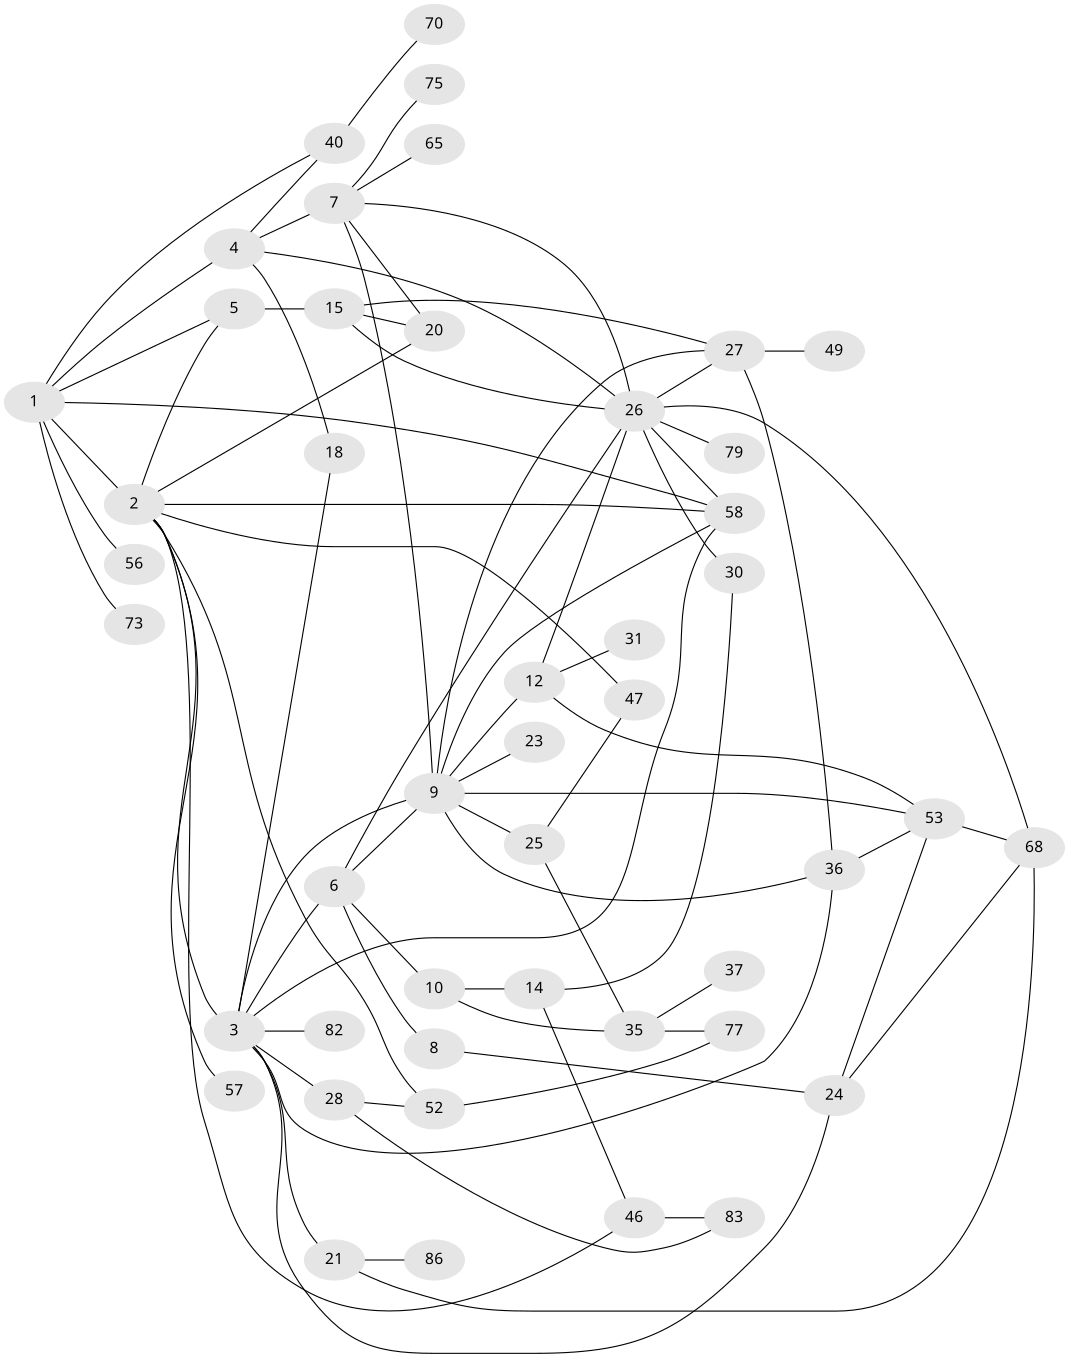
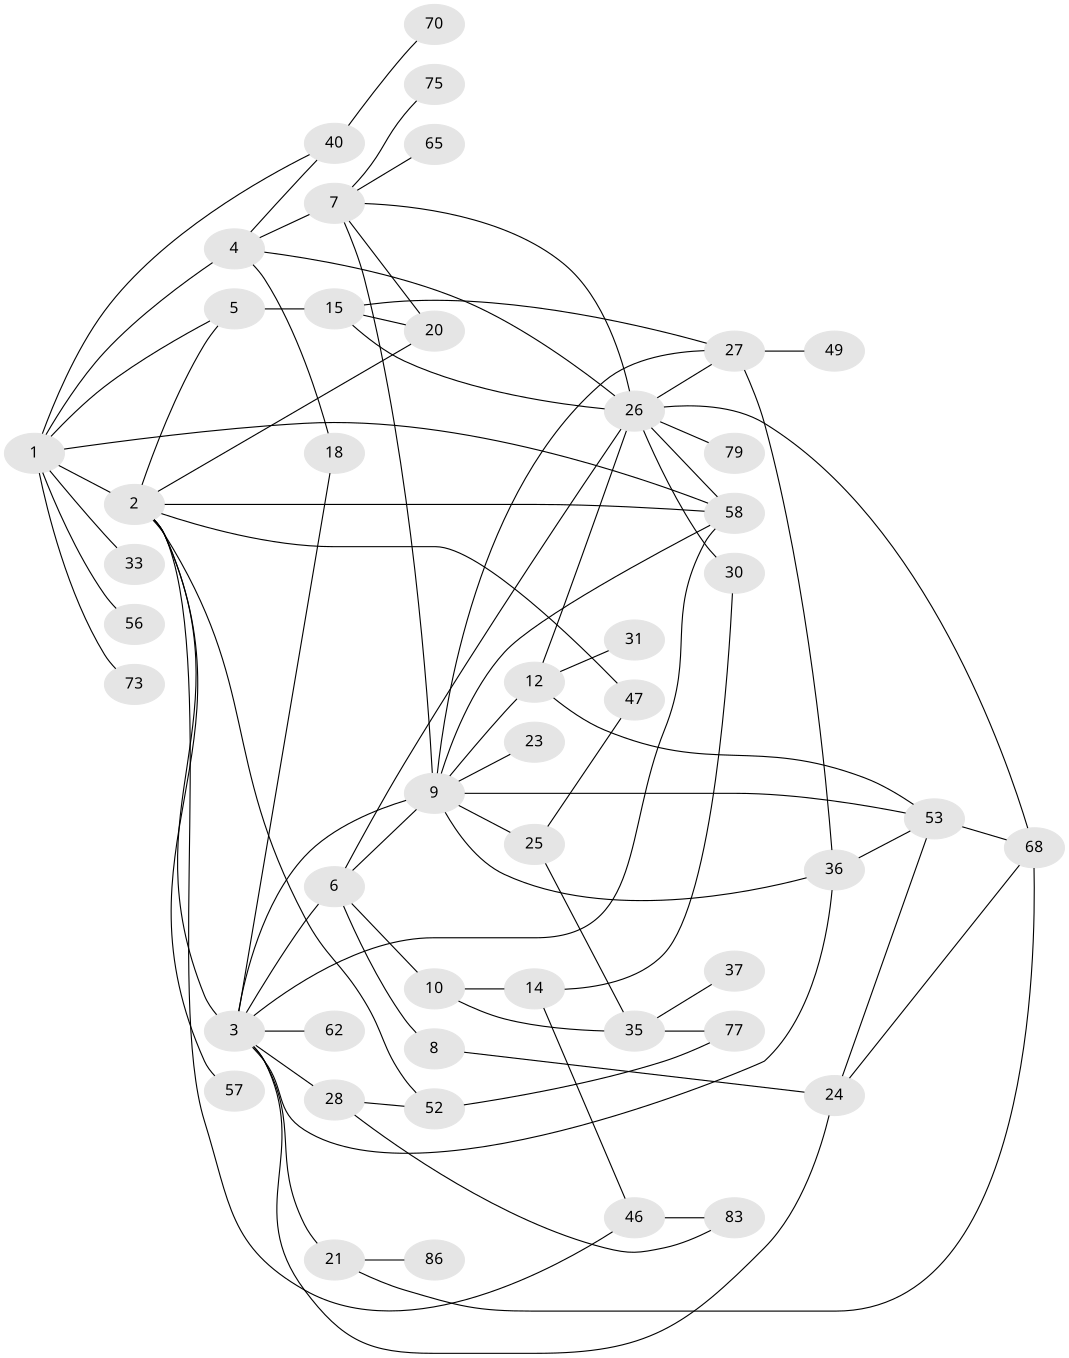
  graph {
    fontname="Noto Sans"
    rankdir=LR
    node [color=gray90 fontname="Noto Sans" style=filled]
    edge [fontname="Noto Sans"]
    2 [super="+13"]
    5
    58 [super="+92+66"]
    3 [super="+16+11"]
    20 [super="+80+34"]
    46 [super="+81+53"]
    47 [super="+63+72"]
    52 [super="+78"]
    57
    1
    4
+   33 [super="+50+61"]
    40 [super="+44+42"]
    56
    73
    18 [super="+93"]
    7 [super="+19"]
    26 [super="+48+32"]
    15 [super="+74"]
    70
    6
    9 [super="+22"]
    21
    24
    28 [super="+90+54"]
    36 [super="+60"]
-   82
+   82 [label=62]
    83
    77
    8 [super="+51"]
    10
    12 [super="+17"]
    23
    25 [super="+71"]
    27 [super="+39"]
    n36 [label=53 super="+67+59"]
    68 [super="+76+89"]
    86
    65
    75
    30
    79
    14
    35
    31
    49
    37
    2 -- 5
    2 -- 58 [weight=2]
    2 -- 3
    2 -- 20
    2 -- 46
    2 -- 47
    2 -- 52
    2 -- 57
    5 -- 15
    3 -- 58
    3 -- 18
    3 -- 6
    3 -- 9
    3 -- 21
    3 -- 24
    3 -- 28 [weight=2]
    3 -- 36
    3 -- 82
    46 -- 83
    52 -- 77
    1 -- 2
    1 -- 5
    1 -- 58
    1 -- 4
+   1 -- 33
    1 -- 40
    1 -- 56
    1 -- 73
    4 -- 40
    4 -- 18
    4 -- 7
    4 -- 26
    40 -- 70
    7 -- 20
    7 -- 26 [weight=2]
    7 -- 9
    7 -- 65
    7 -- 75
    26 -- 58
    26 -- 27
    26 -- 68
    26 -- 30 [weight=2]
    26 -- 79
    15 -- 20
    15 -- 26
    15 -- 27
    6 -- 26
    6 -- 9
    6 -- 8
    6 -- 10
    9 -- 58
    9 -- 36
    9 -- 12
    9 -- 23
    9 -- 25
    9 -- 27
    9 -- n36 [weight=2]
    21 -- 68
    21 -- 86
    24 -- n36
    24 -- 68
    28 -- 52
    28 -- 83
    36 -- n36
    8 -- 24
    10 -- 14
    10 -- 35
    12 -- 26 [weight=2]
    12 -- n36
    12 -- 31
    25 -- 47
    25 -- 35
    27 -- 36
    27 -- 49
    n36 -- 68
    14 -- 46
    14 -- 30
    35 -- 77
    35 -- 37
  }
